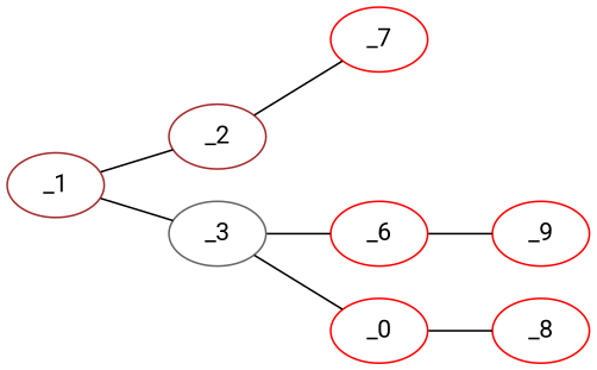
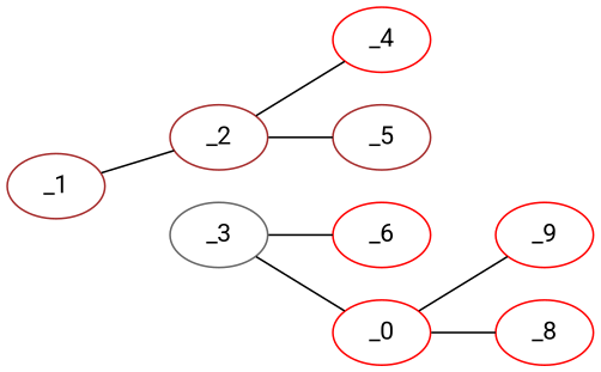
  graph {
    fontname=Roboto
    rankdir=LR
    node [charge=0 chem=2 color=red fontname=Roboto symbol="O  " x=5.4641 y=-0.317]
    edge [fontname=Roboto valence=1]
    _1 [chem=1 color=brown symbol="C  " x=3.7321 y=0.183]
    _2 [chem=5 color=brown symbol="S  " x=2.866]
    _3 [chem=1 color=gray40 symbol="C  " x=4.5981]
-   _4 [x=2 y=-0.817 label=_7]
+   _4 [x=2 y=-0.817]
+   _5 [color=brown x=3.366 y=-1.183]
    _6 [x=2.366 y=0.549]
    n7 [chem=1 label=_0 symbol="C  " y=0.183]
    _8 [x=6.3301]
    _9 [y=1.183]
    _1 -- _2
-   _1 -- _3 [valence=2]
    _2 -- _4 [valence=2]
+   _2 -- _5 [valence=2]
    _3 -- _6
    _3 -- n7
    n7 -- _8 [valence=2]
-   _6 -- _9
+   n7 -- _9
  }
